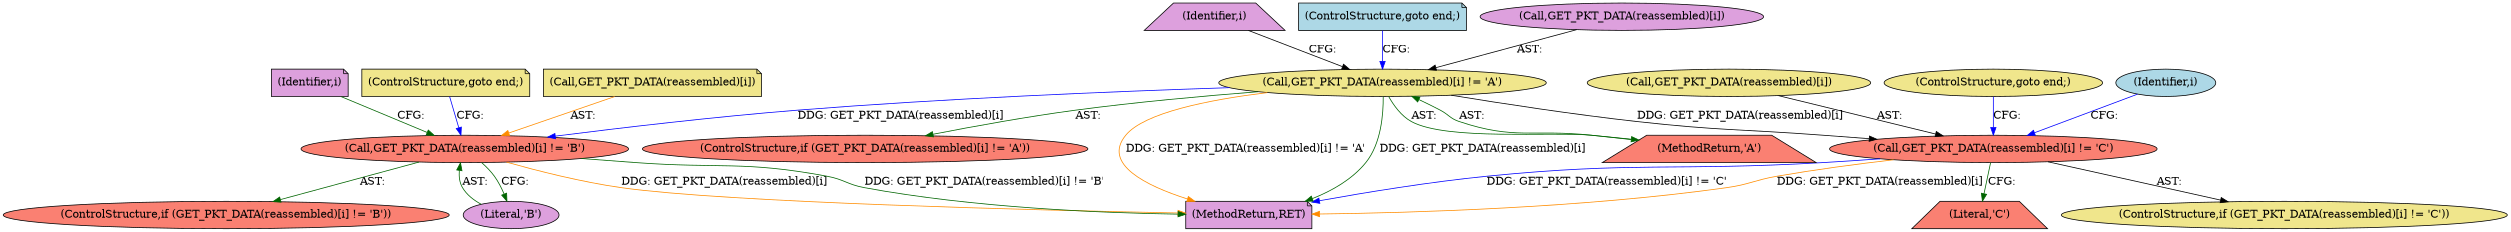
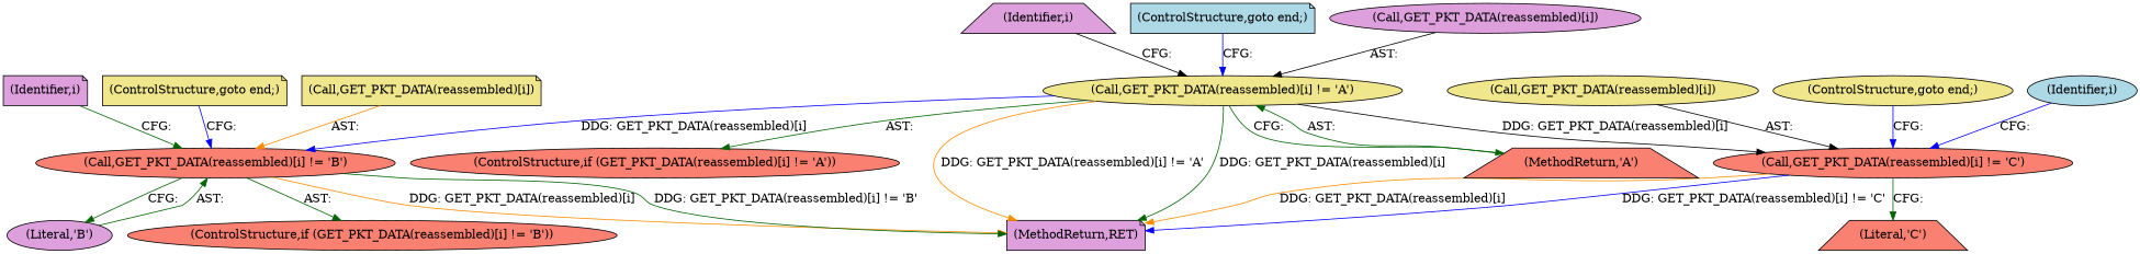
  digraph {
    node [fillcolor=salmon shape=ellipse style=filled]
    edge [color=darkgreen]
    n1 [label="(Call,GET_PKT_DATA(reassembled)[i] != 'C')"]
-   n2 [fillcolor=khaki label="(ControlStructure,if (GET_PKT_DATA(reassembled)[i] != 'C'))"]
    n3 [label="(Literal,'C')" shape=trapezium]
    n4 [fillcolor=plum label="(MethodReturn,RET)" shape=note]
    n5 [fillcolor=khaki label="(Call,GET_PKT_DATA(reassembled)[i] != 'A')"]
    n6 [label="(Call,GET_PKT_DATA(reassembled)[i] != 'B')"]
    n7 [label="(MethodReturn,'A')" shape=trapezium]
    n8 [label="(ControlStructure,if (GET_PKT_DATA(reassembled)[i] != 'A'))"]
    n9 [fillcolor=plum label="(Literal,'B')"]
    n10 [label="(ControlStructure,if (GET_PKT_DATA(reassembled)[i] != 'B'))"]
    n11 [fillcolor=khaki label="(Call,GET_PKT_DATA(reassembled)[i])"]
    n12 [fillcolor=plum label="(Identifier,i)" shape=note]
    n13 [fillcolor=khaki label="(ControlStructure,goto end;)" shape=note]
    n14 [fillcolor=khaki label="(Call,GET_PKT_DATA(reassembled)[i])" shape=note]
    n15 [fillcolor=plum label="(Identifier,i)" shape=trapezium]
    n16 [fillcolor=khaki label="(ControlStructure,goto end;)"]
    n17 [fillcolor=lightblue label="(ControlStructure,goto end;)" shape=note]
    n18 [fillcolor=plum label="(Call,GET_PKT_DATA(reassembled)[i])"]
    n19 [fillcolor=lightblue label="(Identifier,i)"]
-   n1 -> n2 [color=black label="AST: "]
    n1 -> n3 [label="CFG: "]
    n1 -> n4 [color=blue label="DDG: GET_PKT_DATA(reassembled)[i] != 'C'"]
    n1 -> n4 [color=darkorange label="DDG: GET_PKT_DATA(reassembled)[i]"]
    n5 -> n1 [color=black label="DDG: GET_PKT_DATA(reassembled)[i]"]
    n5 -> n4 [color=darkorange label="DDG: GET_PKT_DATA(reassembled)[i] != 'A'"]
    n5 -> n4 [label="DDG: GET_PKT_DATA(reassembled)[i]"]
    n5 -> n6 [color=blue label="DDG: GET_PKT_DATA(reassembled)[i]"]
-   n5 -> n7 [label="AST: "]
+   n5 -> n7 [label="CFG: "]
    n5 -> n8 [label="AST: "]
    n6 -> n4 [color=darkorange label="DDG: GET_PKT_DATA(reassembled)[i]"]
    n6 -> n4 [label="DDG: GET_PKT_DATA(reassembled)[i] != 'B'"]
    n6 -> n9 [label="CFG: "]
    n6 -> n10 [label="AST: "]
    n7 -> n5 [label="AST: "]
    n9 -> n6 [label="AST: "]
    n11 -> n1 [color=black label="AST: "]
    n12 -> n6 [label="CFG: "]
    n13 -> n6 [color=blue label="CFG: "]
    n14 -> n6 [color=darkorange label="AST: "]
    n15 -> n5 [color=black label="CFG: "]
    n16 -> n1 [color=blue label="CFG: "]
    n17 -> n5 [color=blue label="CFG: "]
    n18 -> n5 [color=black label="AST: "]
    n19 -> n1 [color=blue label="CFG: "]
  }
